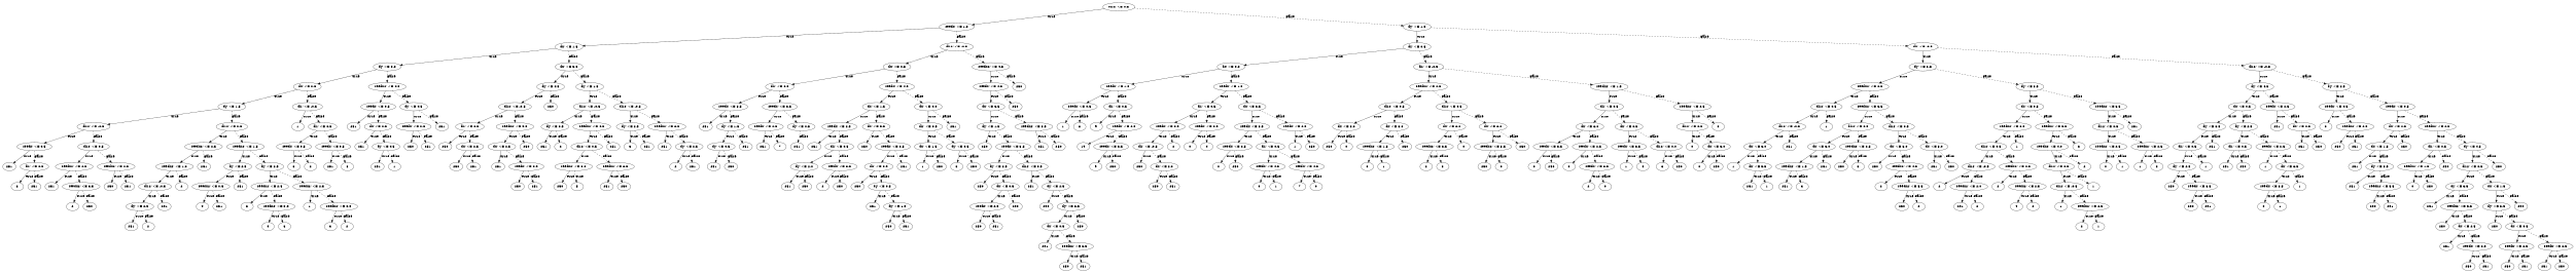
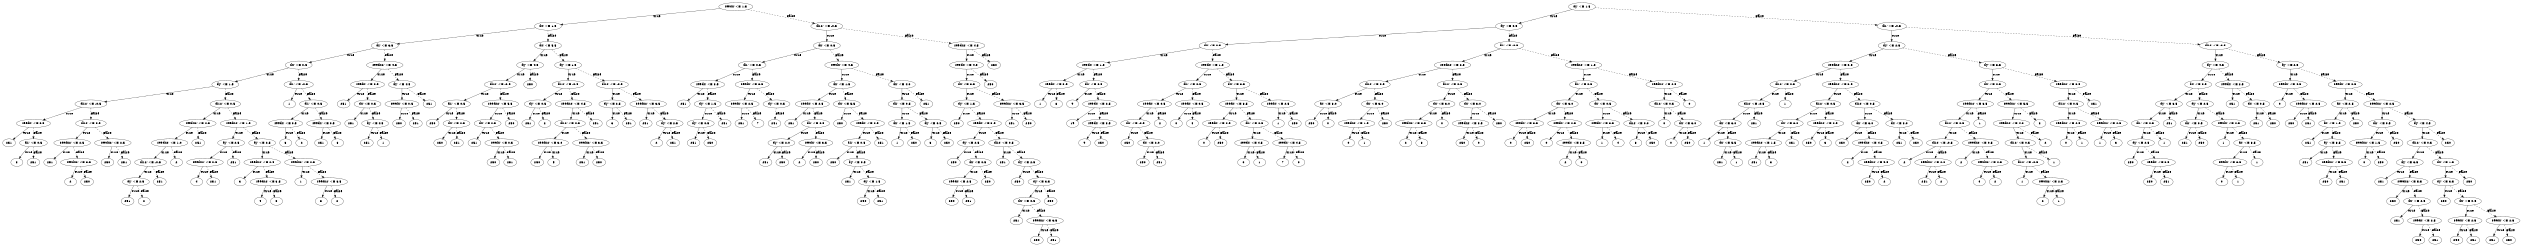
  digraph {
    edge [style=dashed]
-   n1 [label="turn' <= 0.5"]
    n2 [label="seedx' <= 1.5"]
    n3 [label="dy' <= 1.5"]
    n4 [label="dx' <= 1.5"]
    n5 [label="dir2' <= -0.5"]
    n6 [label="dy' <= 0.5"]
    n7 [label="dir' <= -0.5"]
    n8 [label="dy' <= 3.5"]
    n9 [label="dx' <= 5.5"]
    n10 [label="dx' <= 0.5"]
    n11 [label="seedx2' <= 4.5"]
    n12 [label="dx' <= 0.5"]
    n13 [label="seedx2' <= 4.5"]
    n14 [label="dy' <= 4.5"]
    n15 [label="dy' <= 1.5"]
    n16 [label="dy' <= 1.5"]
    n17 [label="dir' <= -0.5"]
    n18 [label="seedx' <= 0.5"]
    n19 [label="dy' <= 4.5"]
    n20 [label="dir2' <= -0.5"]
    n21 [label="dir2' <= 0.5"]
    n22 [label=1]
    n23 [label="dir' <= 0.5"]
    n24 [label="seedx' <= 0.5"]
    n25 [label="dir2' <= 0.5"]
    n26 [label="seedx2' <= 2.5"]
    n27 [label="seedx2' <= 1.5"]
    n28 [label=251]
    n29 [label="dir' <= 0.5"]
    n30 [label="seedx2' <= 2.5"]
    n31 [label="seedx2' <= 2.5"]
    n32 [label=3]
    n33 [label=251]
    n34 [label=251]
    n35 [label="seedx2' <= 3.5"]
    n36 [label=250]
    n37 [label=251]
    n38 [label=2]
    n39 [label=250]
    n40 [label="seedx2' <= 1.0"]
    n41 [label=251]
    n42 [label="dy' <= 2.5"]
    n43 [label="dy' <= 2.5"]
    n44 [label="dir2' <= -0.5"]
    n45 [label=2]
    n46 [label="dy' <= 2.5"]
    n47 [label=251]
    n48 [label=251]
    n49 [label=2]
    n50 [label="seedx2' <= 0.5"]
    n51 [label=251]
    n52 [label="seedx2' <= 2.5"]
    n53 [label="seedx2' <= 2.5"]
    n54 [label=4]
    n55 [label=251]
    n56 [label=3]
    n57 [label="seedx2' <= 3.5"]
    n58 [label=1]
    n59 [label="seedx2' <= 3.5"]
    n60 [label=4]
    n61 [label=3]
    n62 [label=3]
    n63 [label=2]
    n64 [label="seedx' <= 0.5"]
    n65 [label="seedx' <= 0.5"]
    n66 [label=3]
    n67 [label=2]
    n68 [label=251]
    n69 [label=8]
    n70 [label=251]
    n71 [label="dx' <= 0.5"]
    n72 [label="seedx' <= 0.5"]
    n73 [label=251]
    n74 [label=251]
    n75 [label="dy' <= 4.5"]
    n76 [label=251]
    n77 [label=1]
    n78 [label=250]
    n79 [label=251]
    n80 [label="dir2' <= -0.5"]
    n81 [label=250]
    n82 [label="dir2' <= -0.5"]
    n83 [label="dir2' <= -0.5"]
    n84 [label="dir' <= 0.5"]
    n85 [label="seedx2' <= 5.5"]
    n86 [label=250]
    n87 [label="dx' <= 2.5"]
    n88 [label="dx' <= 2.5"]
    n89 [label=250]
    n90 [label=250]
    n91 [label=251]
    n92 [label=251]
    n93 [label="seedx' <= 0.5"]
    n94 [label=250]
    n95 [label=251]
    n96 [label="dy' <= 0.5"]
    n97 [label="seedx2' <= 4.5"]
    n98 [label="dy' <= 2.5"]
    n99 [label="seedx2' <= 3.5"]
    n100 [label=251]
    n101 [label=2]
    n102 [label="dir2' <= 0.5"]
    n103 [label=251]
    n104 [label="seedx2' <= 3.0"]
    n105 [label="seedx2' <= 3.5"]
    n106 [label=250]
    n107 [label=5]
    n108 [label=251]
    n109 [label=250]
    n110 [label=3]
    n111 [label=251]
    n112 [label=251]
    n113 [label="dy' <= 2.5"]
    n114 [label=2]
    n115 [label=251]
    n116 [label="dir' <= 0.5"]
    n117 [label="seedx' <= 4.5"]
    n118 [label="seedx' <= 4.5"]
    n119 [label=250]
    n120 [label="seedx' <= 3.5"]
    n121 [label="seedx' <= 3.5"]
    n122 [label="dx' <= 1.5"]
    n123 [label="dx' <= 4.0"]
    n124 [label=251]
    n125 [label="dy' <= 1.5"]
    n126 [label="seedx' <= 2.5"]
    n127 [label="dy' <= 0.5"]
    n128 [label="dy' <= 0.5"]
    n129 [label=251]
    n130 [label=251]
    n131 [label=250]
    n132 [label=251]
    n133 [label=7]
    n134 [label=251]
    n135 [label="seedx' <= 2.5"]
    n136 [label="dx' <= 5.5"]
    n137 [label="dir' <= 0.5"]
    n138 [label=251]
    n139 [label=251]
    n140 [label="dir' <= 0.5"]
    n141 [label=250]
    n142 [label="seedx' <= 2.5"]
    n143 [label="dy' <= 2.0"]
    n144 [label="seedx' <= 3.5"]
    n145 [label=251]
    n146 [label=250]
    n147 [label=2]
    n148 [label=250]
    n149 [label="dir' <= 0.5"]
    n150 [label=251]
    n151 [label=250]
    n152 [label="dy' <= 0.5"]
    n153 [label=251]
    n154 [label="dy' <= 1.5"]
    n155 [label=250]
    n156 [label=251]
    n157 [label="dx' <= 1.5"]
    n158 [label="dy' <= 0.5"]
    n159 [label=1]
    n160 [label=250]
    n161 [label=3]
    n162 [label=250]
    n163 [label="dx' <= 3.5"]
    n164 [label=250]
    n165 [label="dy' <= 1.5"]
    n166 [label="seedx2' <= 3.5"]
    n167 [label=250]
    n168 [label="seedx' <= 3.5"]
    n169 [label=251]
    n170 [label=250]
    n171 [label="dy' <= 2.5"]
    n172 [label="dir2' <= 0.5"]
    n173 [label=250]
    n174 [label="dx' <= 0.5"]
    n175 [label=251]
    n176 [label="dy' <= 2.5"]
    n177 [label="seedx' <= 2.5"]
    n178 [label=250]
    n179 [label=250]
    n180 [label=251]
    n181 [label=250]
    n182 [label="dy' <= 3.5"]
    n183 [label="dx' <= 0.5"]
    n184 [label=250]
    n185 [label=251]
    n186 [label="seedx2' <= 3.5"]
    n187 [label=250]
    n188 [label=251]
    n189 [label="dx' <= 0.5"]
    n190 [label="dir' <= -0.5"]
    n191 [label="dy' <= 2.5"]
    n192 [label="dir2' <= -0.5"]
    n193 [label="seedx' <= 1.5"]
    n194 [label="seedx' <= 1.5"]
    n195 [label="seedx2' <= 2.5"]
    n196 [label="seedx2' <= 1.5"]
    n197 [label="seedx' <= 0.5"]
    n198 [label="dir' <= 0.5"]
    n199 [label="dir' <= 0.5"]
    n200 [label="dx' <= 3.5"]
    n201 [label=1]
    n202 [label=8]
    n203 [label=9]
    n204 [label="seedx' <= 2.5"]
    n205 [label=19]
    n206 [label="seedx' <= 3.5"]
    n207 [label=9]
    n208 [label=250]
    n209 [label="seedx' <= 0.5"]
    n210 [label="seedx' <= 0.5"]
    n211 [label="seedx' <= 3.5"]
    n212 [label="seedx' <= 2.5"]
    n213 [label="dir' <= -0.5"]
    n214 [label=2]
    n215 [label=0]
    n216 [label=4]
    n217 [label=250]
    n218 [label="dx' <= 2.0"]
    n219 [label=250]
    n220 [label=251]
    n221 [label="seedx' <= 2.5"]
    n222 [label="dir' <= 0.5"]
    n223 [label=1]
    n224 [label=250]
    n225 [label=0]
    n226 [label=250]
    n227 [label="seedx' <= 4.5"]
    n228 [label="seedx' <= 4.5"]
    n229 [label=0]
    n230 [label=1]
    n231 [label=7]
    n232 [label=0]
    n233 [label="dir2' <= 0.5"]
    n234 [label="dir2' <= 0.5"]
    n235 [label="dir' <= 0.5"]
    n236 [label="seedx2' <= 2.5"]
    n237 [label="dx' <= 3.0"]
    n238 [label="dx' <= 3.0"]
    n239 [label="dx' <= 3.0"]
    n240 [label="dx' <= 3.0"]
    n241 [label=250]
    n242 [label=0]
    n243 [label="seedx2' <= 1.5"]
    n244 [label=250]
    n245 [label=0]
    n246 [label=1]
    n247 [label="seedx2' <= 3.5"]
    n248 [label=0]
    n249 [label="seedx2' <= 3.5"]
    n250 [label=250]
    n251 [label=2]
    n252 [label=3]
    n253 [label=250]
    n254 [label=0]
    n255 [label="dx' <= 3.0"]
    n256 [label="dx' <= 0.5"]
    n257 [label="dir2' <= 0.5"]
    n258 [label=0]
    n259 [label="seedx' <= 3.5"]
    n260 [label="seedx' <= 2.5"]
    n261 [label="seedx' <= 3.5"]
    n262 [label="dir2' <= 0.0"]
    n263 [label=0]
    n264 [label=250]
    n265 [label=0]
    n266 [label="seedx' <= 3.5"]
    n267 [label=2]
    n268 [label=0]
    n269 [label=1]
    n270 [label=4]
    n271 [label=3]
    n272 [label=250]
    n273 [label=0]
    n274 [label="dx' <= 3.0"]
    n275 [label=0]
    n276 [label=250]
    n277 [label="seedx2' <= 0.5"]
    n278 [label="dy' <= 3.5"]
    n279 [label="dy' <= 4.5"]
    n280 [label="dy' <= 2.5"]
    n281 [label="dir2' <= 0.5"]
    n282 [label="seedx2' <= 3.5"]
    n283 [label="dx' <= 0.5"]
    n284 [label="seedx2' <= 3.5"]
    n285 [label="dir2' <= -0.5"]
    n286 [label=1]
    n287 [label="dir2' <= 0.5"]
    n288 [label="dir2' <= 0.5"]
    n289 [label="dx' <= 3.0"]
    n290 [label=251]
    n291 [label=1]
    n292 [label="dx' <= 5.5"]
    n293 [label=251]
    n294 [label=1]
    n295 [label="dx' <= 3.0"]
    n296 [label="seedx2' <= 2.5"]
    n297 [label="dx' <= 3.0"]
    n298 [label="dx' <= 3.0"]
    n299 [label="seedx2' <= 1.5"]
    n300 [label=251]
    n301 [label=250]
    n302 [label=3]
    n303 [label=251]
    n304 [label=3]
    n305 [label=250]
    n306 [label="seedx2' <= 4.5"]
    n307 [label=251]
    n308 [label=250]
    n309 [label=2]
    n310 [label="seedx2' <= 5.5"]
    n311 [label=250]
    n312 [label=2]
    n313 [label="seedx2' <= 3.5"]
    n314 [label="seedx2' <= 5.5"]
    n315 [label="dir2' <= 0.5"]
    n316 [label=251]
    n317 [label="dir2' <= 0.5"]
    n318 [label=1]
    n319 [label="seedx2' <= 4.0"]
    n320 [label=3]
    n321 [label="dir2' <= -0.5"]
    n322 [label="seedx2' <= 0.5"]
    n323 [label=2]
    n324 [label="seedx2' <= 2.0"]
    n325 [label=2]
    n326 [label="seedx2' <= 2.5"]
    n327 [label=251]
    n328 [label=2]
    n329 [label=4]
    n330 [label=2]
    n331 [label="dir2' <= 0.5"]
    n332 [label=2]
    n333 [label="dir2' <= -0.5"]
    n334 [label=1]
    n335 [label=1]
    n336 [label="seedx2' <= 2.5"]
    n337 [label=2]
    n338 [label=1]
    n339 [label="seedx2' <= 2.5"]
    n340 [label="seedx2' <= 2.5"]
    n341 [label=0]
    n342 [label=1]
    n343 [label=1]
    n344 [label=3]
    n345 [label="dx' <= 0.5"]
    n346 [label="seedx' <= 2.5"]
    n347 [label="seedx' <= 4.5"]
    n348 [label="seedx' <= 0.5"]
    n349 [label="dy' <= 3.5"]
    n350 [label="dy' <= 2.5"]
    n351 [label=251]
    n352 [label="dx' <= 0.5"]
    n353 [label="dir' <= 0.5"]
    n354 [label=251]
    n355 [label="dir' <= 0.5"]
    n356 [label="seedx' <= 2.5"]
    n357 [label="dy' <= 2.5"]
    n358 [label=1]
    n359 [label=250]
    n360 [label="seedx' <= 3.5"]
    n361 [label=250]
    n362 [label=251]
    n363 [label=251]
    n364 [label=250]
    n365 [label=1]
    n366 [label="dx' <= 3.5"]
    n367 [label="seedx' <= 3.5"]
    n368 [label=1]
    n369 [label=0]
    n370 [label=1]
    n371 [label=251]
    n372 [label=250]
    n373 [label=0]
    n374 [label="seedx2' <= 2.5"]
    n375 [label="dx' <= 2.5"]
    n376 [label="seedx2' <= 2.5"]
    n377 [label=250]
    n378 [label=251]
    n379 [label="dx' <= 1.5"]
    n380 [label=250]
    n381 [label="dir' <= 0.5"]
    n382 [label="dy' <= 4.5"]
    n383 [label=251]
    n384 [label="dy' <= 3.5"]
    n385 [label=251]
    n386 [label="seedx2' <= 5.5"]
    n387 [label=250]
    n388 [label=251]
    n389 [label="seedx2' <= 1.5"]
    n390 [label=250]
    n391 [label="dir2' <= 0.5"]
    n392 [label=250]
    n393 [label=0]
    n394 [label=250]
    n395 [label="dy' <= 3.5"]
    n396 [label="dx' <= 1.5"]
    n397 [label=251]
    n398 [label="seedx2' <= 5.5"]
    n399 [label="dy' <= 3.5"]
    n400 [label=250]
    n401 [label=250]
    n402 [label="dx' <= 2.5"]
    n403 [label=251]
    n404 [label="seedx' <= 2.5"]
    n405 [label=250]
    n406 [label=251]
    n407 [label=250]
    n408 [label="dx' <= 0.5"]
    n409 [label="seedx' <= 2.5"]
    n410 [label="seedx' <= 2.5"]
    n411 [label=250]
    n412 [label=251]
    n413 [label=251]
    n414 [label=250]
-   n1 -> n2 [label=True style=""]
-   n1 -> n3 [label=False]
    n2 -> n4 [label=True style=""]
    n2 -> n5 [label=False]
    n3 -> n6 [label=True style=""]
    n3 -> n7 [label=False]
    n4 -> n8 [label=True style=""]
    n4 -> n9 [label=False]
    n5 -> n10 [label=True style=""]
    n5 -> n11 [label=False]
    n6 -> n189 [label=True style=""]
    n6 -> n190 [label=False]
    n7 -> n191 [label=True style=""]
    n7 -> n192 [label=False]
    n8 -> n12 [label=True style=""]
    n8 -> n13 [label=False]
    n9 -> n14 [label=True style=""]
    n9 -> n15 [label=False]
    n10 -> n116 [label=True style=""]
    n10 -> n117 [label=False]
    n11 -> n118 [label=True style=""]
    n11 -> n119 [label=False]
    n12 -> n16 [label=True style=""]
    n12 -> n17 [label=False]
    n13 -> n18 [label=True style=""]
    n13 -> n19 [label=False]
    n14 -> n80 [label=True style=""]
    n14 -> n81 [label=False]
    n15 -> n82 [label=True style=""]
    n15 -> n83 [label=False]
    n16 -> n20 [label=True style=""]
    n16 -> n21 [label=False]
    n17 -> n22 [label=True style=""]
    n17 -> n23 [label=False]
    n18 -> n70 [label=True style=""]
    n18 -> n71 [label=False]
    n19 -> n72 [label=True style=""]
    n19 -> n73 [label=False]
    n20 -> n24 [label=True style=""]
    n20 -> n25 [label=False]
    n21 -> n26 [label=True style=""]
    n21 -> n27 [label=False]
    n23 -> n64 [label=True style=""]
    n23 -> n65 [label=False]
    n24 -> n28 [label=True style=""]
    n24 -> n29 [label=False]
    n25 -> n30 [label=True style=""]
    n25 -> n31 [label=False]
    n26 -> n40 [label=True style=""]
    n26 -> n41 [label=False]
    n27 -> n42 [label=True style=""]
    n27 -> n43 [label=False]
    n29 -> n32 [label=True style=""]
    n29 -> n33 [label=False]
    n30 -> n34 [label=True style=""]
    n30 -> n35 [label=False]
    n31 -> n36 [label=True style=""]
    n31 -> n37 [label=False]
    n35 -> n38 [label=True style=""]
    n35 -> n39 [label=False]
    n40 -> n44 [label=True style=""]
    n40 -> n45 [label=False]
    n42 -> n50 [label=True style=""]
    n42 -> n51 [label=False]
    n43 -> n52 [label=True style=""]
    n43 -> n53 [label=False]
    n44 -> n46 [label=True style=""]
    n44 -> n47 [label=False]
    n46 -> n48 [label=True style=""]
    n46 -> n49 [label=False]
    n50 -> n54 [label=True style=""]
    n50 -> n55 [label=False]
    n52 -> n56 [label=True style=""]
    n52 -> n57 [label=False]
    n53 -> n58 [label=True style=""]
    n53 -> n59 [label=False]
    n57 -> n60 [label=True style=""]
    n57 -> n61 [label=False]
    n59 -> n62 [label=True style=""]
    n59 -> n63 [label=False]
    n64 -> n66 [label=True style=""]
    n64 -> n67 [label=False]
    n65 -> n68 [label=True style=""]
    n65 -> n69 [label=False]
    n71 -> n74 [label=True style=""]
    n71 -> n75 [label=False]
    n72 -> n78 [label=True style=""]
    n72 -> n79 [label=False]
    n75 -> n76 [label=True style=""]
    n75 -> n77 [label=False]
    n80 -> n84 [label=True style=""]
    n80 -> n85 [label=False]
    n82 -> n96 [label=True style=""]
    n82 -> n97 [label=False]
    n83 -> n98 [label=True style=""]
    n83 -> n99 [label=False]
    n84 -> n86 [label=True style=""]
    n84 -> n87 [label=False]
    n85 -> n88 [label=True style=""]
    n85 -> n89 [label=False]
    n87 -> n90 [label=True style=""]
    n87 -> n91 [label=False]
    n88 -> n92 [label=True style=""]
    n88 -> n93 [label=False]
    n93 -> n94 [label=True style=""]
    n93 -> n95 [label=False]
    n96 -> n100 [label=True style=""]
    n96 -> n101 [label=False]
    n97 -> n102 [label=True style=""]
    n97 -> n103 [label=False]
    n98 -> n110 [label=True style=""]
    n98 -> n111 [label=False]
    n99 -> n112 [label=True style=""]
    n99 -> n113 [label=False]
    n102 -> n104 [label=True style=""]
    n102 -> n105 [label=False]
    n104 -> n106 [label=True style=""]
    n104 -> n107 [label=True]
    n105 -> n108 [label=True style=""]
    n105 -> n109 [label=False]
    n113 -> n114 [label=True style=""]
    n113 -> n115 [label=False]
    n116 -> n120 [label=True style=""]
    n116 -> n121 [label=False]
    n117 -> n122 [label=True style=""]
    n117 -> n123 [label=False]
    n118 -> n163 [label=True style=""]
    n118 -> n164 [label=False]
    n120 -> n124 [label=True style=""]
    n120 -> n125 [label=False]
    n121 -> n126 [label=True style=""]
    n121 -> n127 [label=False]
    n122 -> n135 [label=True style=""]
    n122 -> n136 [label=False]
    n123 -> n137 [label=True style=""]
    n123 -> n138 [label=False]
    n125 -> n128 [label=True style=""]
    n125 -> n129 [label=False]
    n126 -> n132 [label=True style=""]
    n126 -> n133 [label=False]
    n127 -> n134 [label=False]
    n128 -> n130 [label=True style=""]
    n128 -> n131 [label=False]
    n135 -> n139 [label=True style=""]
    n135 -> n140 [label=False]
    n136 -> n141 [label=True style=""]
    n136 -> n142 [label=False]
    n137 -> n157 [label=True style=""]
    n137 -> n158 [label=False]
    n140 -> n143 [label=True style=""]
    n140 -> n144 [label=False]
    n142 -> n149 [label=True style=""]
    n142 -> n150 [label=False]
    n143 -> n145 [label=True style=""]
    n143 -> n146 [label=False]
    n144 -> n147 [label=True style=""]
    n144 -> n148 [label=False]
    n149 -> n151 [label=True style=""]
    n149 -> n152 [label=False]
    n152 -> n153 [label=True style=""]
    n152 -> n154 [label=False]
    n154 -> n155 [label=True style=""]
    n154 -> n156 [label=False]
    n157 -> n159 [label=True style=""]
    n157 -> n160 [label=False]
    n158 -> n161 [label=True style=""]
    n158 -> n162 [label=False]
    n163 -> n165 [label=True style=""]
    n163 -> n166 [label=False]
    n165 -> n167 [label=True style=""]
    n165 -> n168 [label=False]
    n166 -> n169 [label=True style=""]
    n166 -> n170 [label=False]
    n168 -> n171 [label=True style=""]
    n168 -> n172 [label=False]
    n171 -> n173 [label=True style=""]
    n171 -> n174 [label=False]
    n172 -> n175 [label=True style=""]
    n172 -> n176 [label=False]
    n174 -> n177 [label=True style=""]
    n174 -> n178 [label=False]
    n176 -> n181 [label=True style=""]
    n176 -> n182 [label=False]
    n177 -> n179 [label=True style=""]
    n177 -> n180 [label=False]
    n182 -> n183 [label=True style=""]
    n182 -> n184 [label=False]
    n183 -> n185 [label=True style=""]
    n183 -> n186 [label=False]
    n186 -> n187 [label=True style=""]
    n186 -> n188 [label=False]
    n189 -> n193 [label=True style=""]
    n189 -> n194 [label=False]
    n190 -> n195 [label=True style=""]
    n190 -> n196 [label=False]
    n191 -> n277 [label=True style=""]
    n191 -> n278 [label=False]
    n192 -> n279 [label=True style=""]
    n192 -> n280 [label=False]
    n193 -> n197 [label=True style=""]
    n193 -> n198 [label=False]
    n194 -> n199 [label=True style=""]
    n194 -> n200 [label=False]
    n195 -> n233 [label=True style=""]
    n195 -> n234 [label=False]
    n196 -> n235 [label=True style=""]
    n196 -> n236 [label=False]
    n197 -> n201 [label=True style=""]
    n197 -> n202 [label=False]
    n198 -> n203 [label=True style=""]
    n198 -> n204 [label=False]
    n199 -> n209 [label=True style=""]
    n199 -> n210 [label=False]
    n200 -> n211 [label=True style=""]
    n200 -> n212 [label=False]
    n204 -> n205 [label=True style=""]
    n204 -> n206 [label=False]
    n206 -> n207 [label=True style=""]
    n206 -> n208 [label=False]
    n209 -> n213 [label=True style=""]
    n209 -> n214 [label=False]
    n210 -> n215 [label=True style=""]
    n210 -> n216 [label=False]
    n211 -> n221 [label=True style=""]
    n211 -> n222 [label=False]
    n212 -> n223 [label=True style=""]
    n212 -> n224 [label=False]
    n213 -> n217 [label=True style=""]
    n213 -> n218 [label=False]
    n218 -> n219 [label=True style=""]
    n218 -> n220 [label=False]
    n221 -> n225 [label=True style=""]
    n221 -> n226 [label=False]
    n222 -> n227 [label=True style=""]
    n222 -> n228 [label=False]
    n227 -> n229 [label=True style=""]
    n227 -> n230 [label=False]
    n228 -> n231 [label=True style=""]
    n228 -> n232 [label=False]
    n233 -> n237 [label=True style=""]
    n233 -> n238 [label=False]
    n234 -> n239 [label=True style=""]
    n234 -> n240 [label=False]
    n235 -> n255 [label=True style=""]
    n235 -> n256 [label=False]
    n236 -> n257 [label=True style=""]
    n236 -> n258 [label=False]
    n237 -> n241 [label=True style=""]
    n237 -> n242 [label=False]
    n238 -> n243 [label=True style=""]
    n238 -> n244 [label=False]
    n239 -> n247 [label=True style=""]
    n239 -> n248 [label=False]
    n240 -> n249 [label=True style=""]
    n240 -> n250 [label=False]
    n243 -> n245 [label=True style=""]
    n243 -> n246 [label=False]
    n247 -> n251 [label=True style=""]
    n247 -> n252 [label=False]
    n249 -> n253 [label=True style=""]
    n249 -> n254 [label=False]
    n255 -> n259 [label=True style=""]
    n255 -> n260 [label=False]
    n256 -> n261 [label=True style=""]
    n256 -> n262 [label=False]
    n257 -> n273 [label=True style=""]
    n257 -> n274 [label=False]
    n259 -> n263 [label=True style=""]
    n259 -> n264 [label=False]
    n260 -> n265 [label=True style=""]
    n260 -> n266 [label=False]
    n261 -> n269 [label=True style=""]
    n261 -> n270 [label=False]
    n262 -> n271 [label=True style=""]
    n262 -> n272 [label=False]
    n266 -> n267 [label=True style=""]
    n266 -> n268 [label=False]
    n274 -> n275 [label=True style=""]
    n274 -> n276 [label=False]
    n277 -> n281 [label=True style=""]
    n277 -> n282 [label=False]
    n278 -> n283 [label=True style=""]
    n278 -> n284 [label=False]
    n279 -> n345 [label=True style=""]
    n279 -> n346 [label=False]
    n280 -> n347 [label=True style=""]
    n280 -> n348 [label=False]
    n281 -> n285 [label=True style=""]
    n281 -> n286 [label=False]
    n282 -> n287 [label=True style=""]
    n282 -> n288 [label=False]
    n283 -> n313 [label=True style=""]
    n283 -> n314 [label=False]
    n284 -> n315 [label=True style=""]
    n284 -> n316 [label=False]
    n285 -> n289 [label=True style=""]
    n285 -> n290 [label=False]
    n287 -> n295 [label=True style=""]
    n287 -> n296 [label=False]
    n288 -> n297 [label=True style=""]
    n288 -> n298 [label=False]
    n289 -> n291 [label=True style=""]
    n289 -> n292 [label=False]
    n292 -> n293 [label=True style=""]
    n292 -> n294 [label=False]
    n295 -> n299 [label=True style=""]
    n295 -> n300 [label=False]
    n296 -> n301 [label=True style=""]
    n296 -> n302 [label=False]
    n297 -> n305 [label=True style=""]
    n297 -> n306 [label=False]
    n298 -> n307 [label=True style=""]
    n298 -> n308 [label=False]
    n299 -> n303 [label=True style=""]
    n299 -> n304 [label=False]
    n306 -> n309 [label=True style=""]
    n306 -> n310 [label=False]
    n310 -> n311 [label=True style=""]
    n310 -> n312 [label=False]
    n313 -> n317 [label=True style=""]
    n313 -> n318 [label=False]
    n314 -> n319 [label=True style=""]
    n314 -> n320 [label=False]
    n315 -> n339 [label=True style=""]
    n315 -> n340 [label=False]
    n317 -> n321 [label=True style=""]
    n317 -> n322 [label=False]
    n319 -> n331 [label=True style=""]
    n319 -> n332 [label=False]
    n321 -> n323 [label=True style=""]
    n321 -> n324 [label=False]
    n322 -> n325 [label=True style=""]
    n322 -> n326 [label=False]
    n324 -> n327 [label=True style=""]
    n324 -> n328 [label=False]
    n326 -> n329 [label=True style=""]
    n326 -> n330 [label=False]
    n331 -> n333 [label=True style=""]
    n331 -> n334 [label=False]
    n333 -> n335 [label=True style=""]
    n333 -> n336 [label=False]
    n336 -> n337 [label=True style=""]
    n336 -> n338 [label=False]
    n339 -> n341 [label=True style=""]
    n339 -> n342 [label=False]
    n340 -> n343 [label=True style=""]
    n340 -> n344 [label=False]
    n345 -> n349 [label=True style=""]
    n345 -> n350 [label=False]
    n346 -> n351 [label=True style=""]
    n346 -> n352 [label=False]
    n347 -> n373 [label=True style=""]
    n347 -> n374 [label=False]
    n348 -> n375 [label=True style=""]
    n348 -> n376 [label=False]
    n349 -> n353 [label=True style=""]
    n349 -> n354 [label=False]
    n350 -> n355 [label=True style=""]
    n350 -> n356 [label=False]
    n352 -> n371 [label=True style=""]
    n352 -> n372 [label=False]
    n353 -> n357 [label=True style=""]
    n353 -> n358 [label=False]
    n355 -> n363 [label=True style=""]
    n355 -> n364 [label=False]
    n356 -> n365 [label=True style=""]
    n356 -> n366 [label=False]
    n357 -> n359 [label=True style=""]
    n357 -> n360 [label=False]
    n360 -> n361 [label=True style=""]
    n360 -> n362 [label=False]
    n366 -> n367 [label=True style=""]
    n366 -> n368 [label=False]
    n367 -> n369 [label=True style=""]
    n367 -> n370 [label=False]
    n374 -> n377 [label=True style=""]
    n374 -> n378 [label=False]
    n375 -> n379 [label=True style=""]
    n375 -> n380 [label=False]
    n376 -> n381 [label=True style=""]
    n376 -> n382 [label=False]
    n379 -> n383 [label=True style=""]
    n379 -> n384 [label=False]
    n381 -> n389 [label=True style=""]
    n381 -> n390 [label=False]
    n382 -> n391 [label=True style=""]
    n382 -> n392 [label=False]
    n384 -> n385 [label=True style=""]
    n384 -> n386 [label=False]
    n386 -> n387 [label=True style=""]
    n386 -> n388 [label=False]
    n389 -> n393 [label=True style=""]
    n389 -> n394 [label=False]
    n391 -> n395 [label=True style=""]
    n391 -> n396 [label=False]
    n395 -> n397 [label=True style=""]
    n395 -> n398 [label=False]
    n396 -> n399 [label=True style=""]
    n396 -> n400 [label=False]
    n398 -> n401 [label=True style=""]
    n398 -> n402 [label=False]
    n399 -> n407 [label=True style=""]
    n399 -> n408 [label=False]
    n402 -> n403 [label=True style=""]
    n402 -> n404 [label=False]
    n404 -> n405 [label=True style=""]
    n404 -> n406 [label=False]
    n408 -> n409 [label=True style=""]
    n408 -> n410 [label=False]
    n409 -> n411 [label=True style=""]
    n409 -> n412 [label=False]
    n410 -> n413 [label=True style=""]
    n410 -> n414 [label=False]
  }
